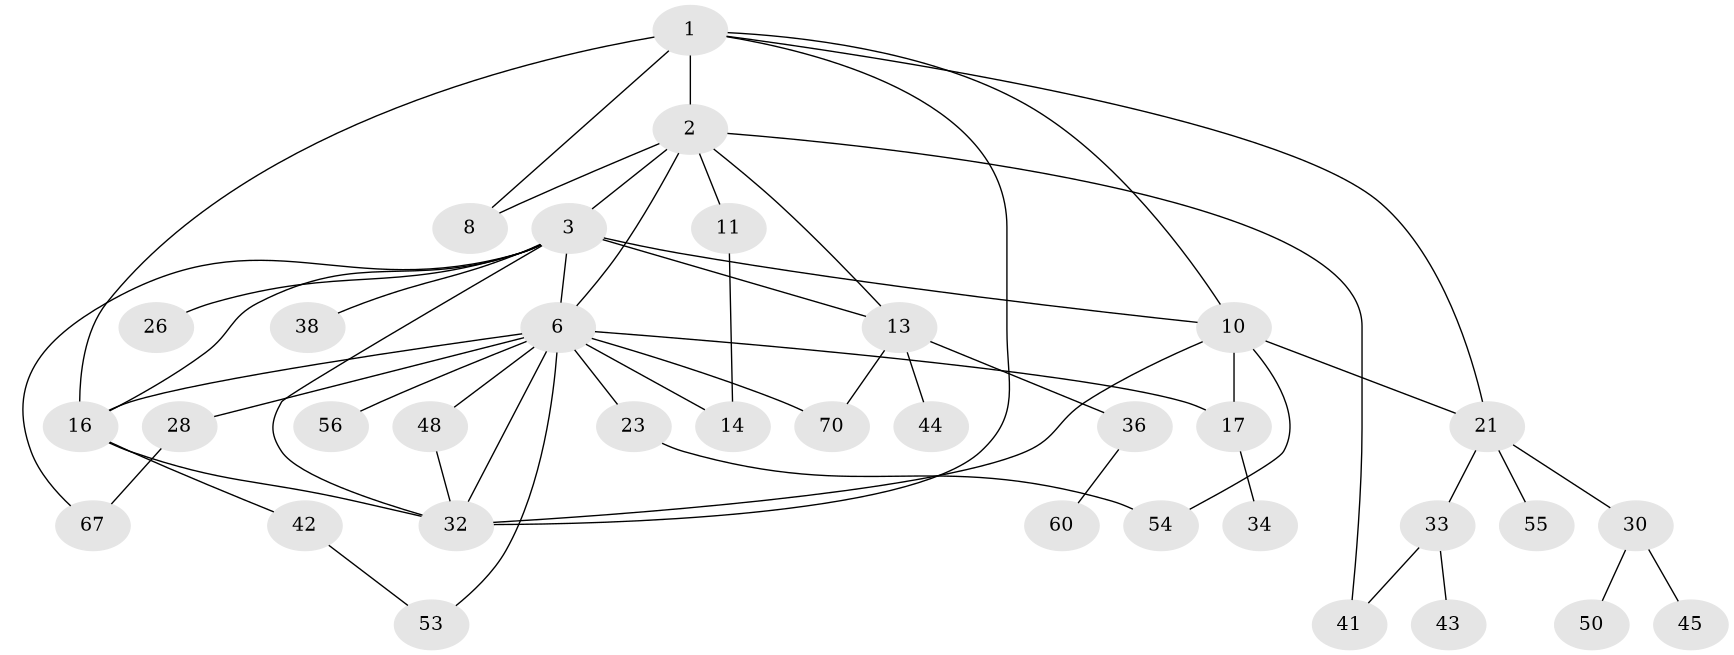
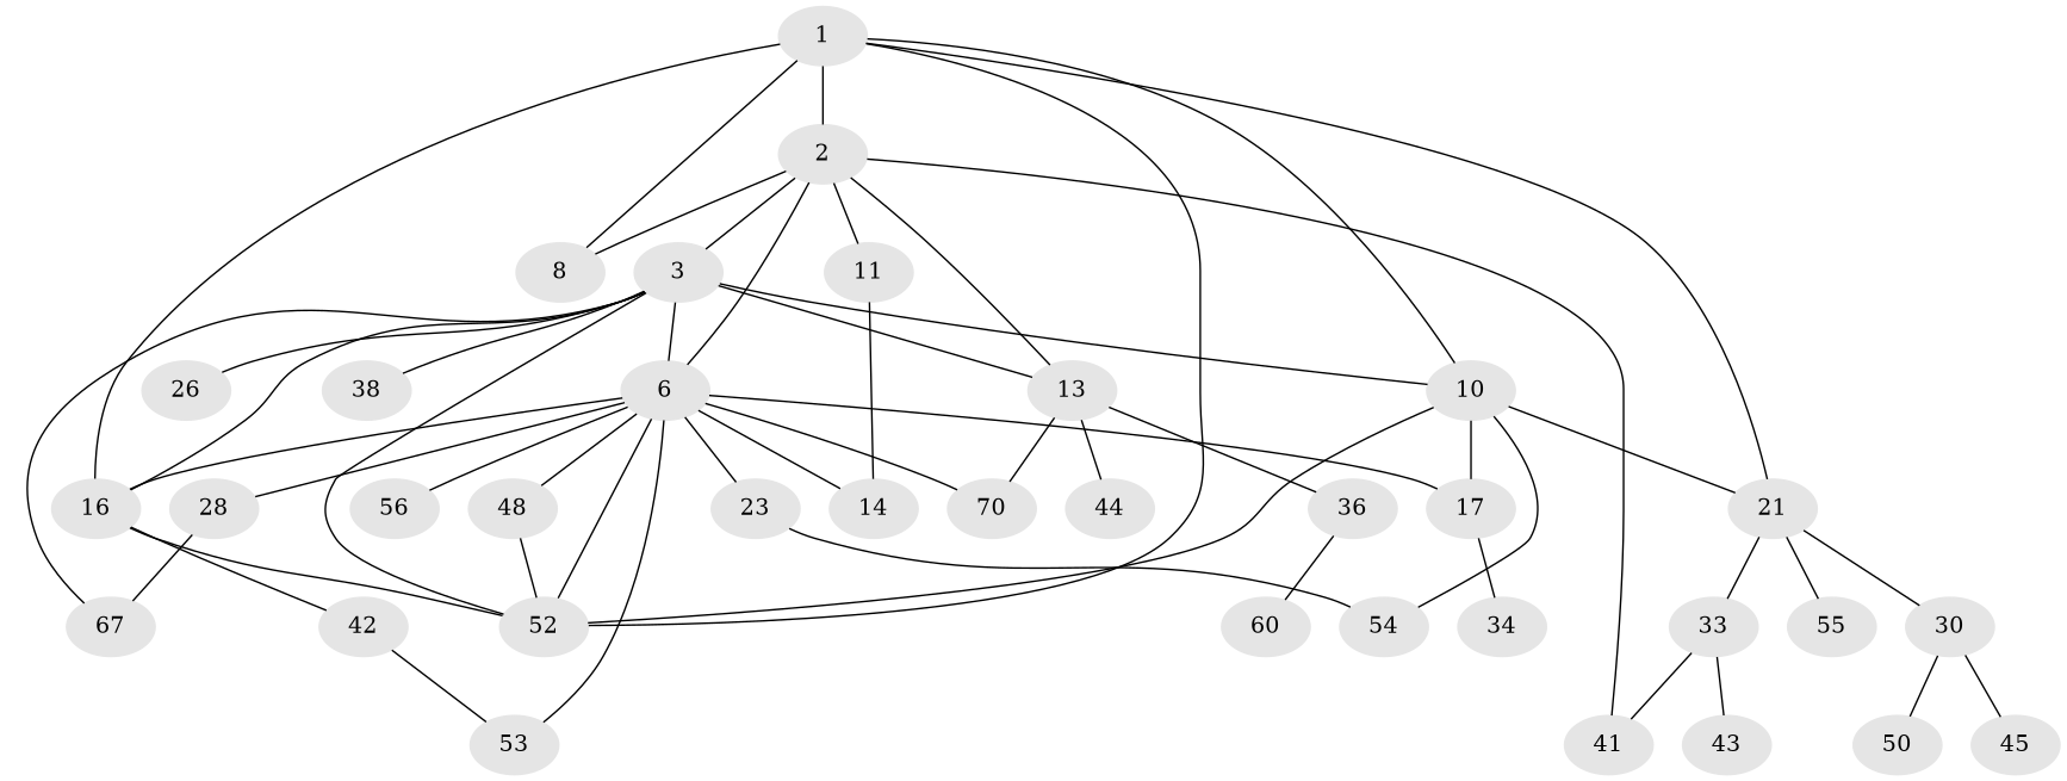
  graph {
    node [color=gray90 style=filled]
    1 [super="+12+4"]
    2 [super="+5"]
    8 [super="+15"]
    10 [super="+49+32+19"]
    16 [super="+37"]
    21 [super="+25"]
-   52 [super="+65" label=32]
+   52 [super="+65"]
    3 [super="+57+9+46"]
    6 [super="+27+59+7"]
    11
    13 [super="+29"]
    41
    17 [super="+40"]
    54
    42
    55
    30
    33 [super="+62+38"]
    26
    67
    n21 [label=38]
    14 [super="+71"]
    23
    28
    48 [super="+63"]
    53
    56 [super="+64"]
    70
    36 [super="+58"]
    44
    34
    60
    45
    50
    43
    1 -- 2 [weight=3]
    1 -- 8
    1 -- 10
    1 -- 16
    1 -- 21
    1 -- 52
    2 -- 8
    2 -- 3 [weight=2]
    2 -- 6
    2 -- 11
    2 -- 13
    2 -- 41
    10 -- 21
    10 -- 52
    10 -- 17 [weight=2]
    10 -- 54
    16 -- 52
    16 -- 42
    21 -- 55 [weight=2]
    21 -- 30
    21 -- 33
    3 -- 10
    3 -- 16
    3 -- 52
    3 -- 6
    3 -- 13
    3 -- 26
    3 -- 67
    3 -- n21
    6 -- 16
    6 -- 52
    6 -- 17
    6 -- 14
    6 -- 23
    6 -- 28
    6 -- 48 [weight=2]
    6 -- 53
    6 -- 56
    6 -- 70
    11 -- 14
    13 -- 70
    13 -- 36 [weight=2]
    13 -- 44
    17 -- 34
    42 -- 53
    30 -- 45
    30 -- 50
    33 -- 41
    33 -- 43 [weight=2]
    23 -- 54
    28 -- 67
    48 -- 52
    36 -- 60
  }
